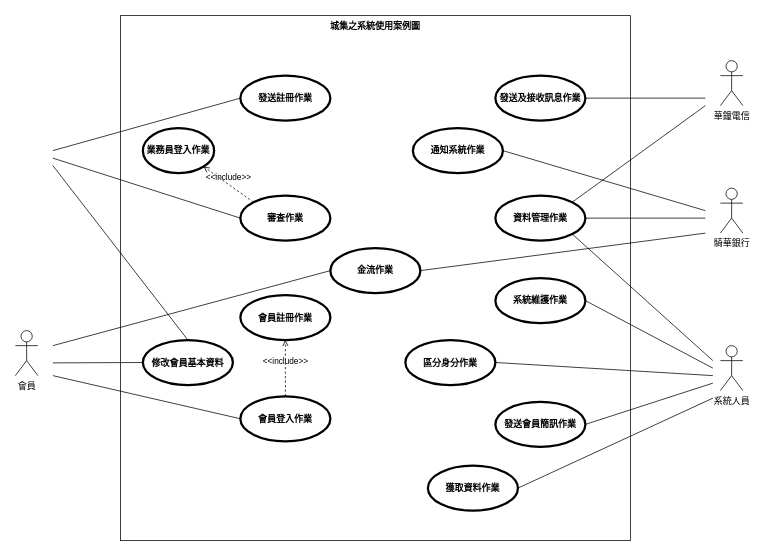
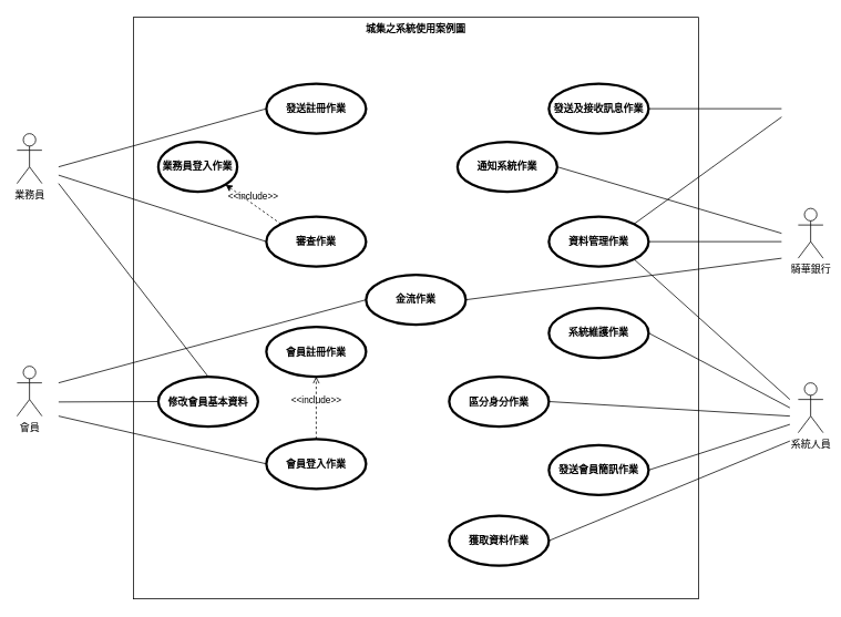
  <mxCell id="0" />
  <mxCell id="1" parent="0" />
  <mxCell id="2" value="城集之系統使用案例圖" style="shape=rect;html=1;verticalAlign=top;fontStyle=1;whiteSpace=wrap;align=center;" vertex="1" parent="1"><mxGeometry x="160" y="20" width="680" height="700" as="geometry" /></mxCell>
+ <mxCell id="3" value="業務員" style="shape=umlActor;html=1;verticalLabelPosition=bottom;verticalAlign=top;align=center;" vertex="1" parent="1"><mxGeometry x="20" y="160" width="30" height="60" as="geometry" /></mxCell>
  <mxCell id="4" value="會員" style="shape=umlActor;html=1;verticalLabelPosition=bottom;verticalAlign=top;align=center;" vertex="1" parent="1"><mxGeometry x="20" y="440" width="30" height="60" as="geometry" /></mxCell>
- <mxCell id="5" value="華鐘電信" style="shape=umlActor;html=1;verticalLabelPosition=bottom;verticalAlign=top;align=center;" vertex="1" parent="1"><mxGeometry x="960" y="80" width="30" height="60" as="geometry" /></mxCell>
  <mxCell id="6" value="騎華銀行" style="shape=umlActor;html=1;verticalLabelPosition=bottom;verticalAlign=top;align=center;" vertex="1" parent="1"><mxGeometry x="960" y="250" width="30" height="60" as="geometry" /></mxCell>
  <mxCell id="7" value="系統人員" style="shape=umlActor;html=1;verticalLabelPosition=bottom;verticalAlign=top;align=center;" vertex="1" parent="1"><mxGeometry x="960" y="460" width="30" height="60" as="geometry" /></mxCell>
  <mxCell id="8" value="發送註冊作業" style="shape=ellipse;html=1;strokeWidth=3;fontStyle=1;whiteSpace=wrap;align=center;perimeter=ellipsePerimeter;" vertex="1" parent="1"><mxGeometry x="320" y="100" width="120" height="60" as="geometry" /></mxCell>
  <mxCell id="9" value="業務員登入作業" style="shape=ellipse;html=1;strokeWidth=3;fontStyle=1;whiteSpace=wrap;align=center;perimeter=ellipsePerimeter;" vertex="1" parent="1"><mxGeometry x="190" y="170" width="95" height="60" as="geometry" /></mxCell>
  <mxCell id="10" value="審查作業" style="shape=ellipse;html=1;strokeWidth=3;fontStyle=1;whiteSpace=wrap;align=center;perimeter=ellipsePerimeter;" vertex="1" parent="1"><mxGeometry x="320" y="260" width="120" height="60" as="geometry" /></mxCell>
  <mxCell id="11" value="修改會員基本資料" style="shape=ellipse;html=1;strokeWidth=3;fontStyle=1;whiteSpace=wrap;align=center;perimeter=ellipsePerimeter;" vertex="1" parent="1"><mxGeometry x="190" y="452.5" width="120" height="60" as="geometry" /></mxCell>
  <mxCell id="12" value="會員註冊作業" style="shape=ellipse;html=1;strokeWidth=3;fontStyle=1;whiteSpace=wrap;align=center;perimeter=ellipsePerimeter;" vertex="1" parent="1"><mxGeometry x="320" y="392.5" width="120" height="60" as="geometry" /></mxCell>
  <mxCell id="13" value="會員登入作業" style="shape=ellipse;html=1;strokeWidth=3;fontStyle=1;whiteSpace=wrap;align=center;perimeter=ellipsePerimeter;" vertex="1" parent="1"><mxGeometry x="320" y="527.5" width="120" height="60" as="geometry" /></mxCell>
  <mxCell id="14" value="&amp;lt;&amp;lt;include&amp;gt;&amp;gt;" style="edgeStyle=none;html=1;endArrow=open;verticalAlign=bottom;dashed=1;labelBackgroundColor=none;rounded=0;entryX=0.5;entryY=1;entryDx=0;entryDy=0;exitX=0.5;exitY=0;exitDx=0;exitDy=0;" edge="1" parent="1" source="13" target="12"><mxGeometry width="160" relative="1" as="geometry"><mxPoint x="520" y="490" as="sourcePoint" /><mxPoint x="520" y="460" as="targetPoint" /></mxGeometry></mxCell>
- <mxCell id="15" value="&amp;lt;&amp;lt;include&amp;gt;&amp;gt;" style="edgeStyle=none;html=1;endArrow=open;verticalAlign=bottom;dashed=1;labelBackgroundColor=none;rounded=0;exitX=0;exitY=0;exitDx=0;exitDy=0;entryX=1;entryY=1;entryDx=0;entryDy=0;" edge="1" parent="1" source="10" target="9"><mxGeometry width="160" relative="1" as="geometry"><mxPoint x="340" y="190" as="sourcePoint" /><mxPoint x="500" y="190" as="targetPoint" /></mxGeometry></mxCell>
+ <mxCell id="15" value="&amp;lt;&amp;lt;include&amp;gt;&amp;gt;" style="edgeStyle=none;html=1;endArrow=classic;verticalAlign=bottom;dashed=1;labelBackgroundColor=none;rounded=0;exitX=0;exitY=0;exitDx=0;exitDy=0;entryX=1;entryY=1;entryDx=0;entryDy=0;" edge="1" parent="1" source="10" target="9"><mxGeometry width="160" relative="1" as="geometry"><mxPoint x="340" y="190" as="sourcePoint" /><mxPoint x="500" y="190" as="targetPoint" /></mxGeometry></mxCell>
  <mxCell id="16" value="" style="edgeStyle=none;html=1;endArrow=none;verticalAlign=bottom;rounded=0;entryX=0.5;entryY=0;entryDx=0;entryDy=0;" edge="1" parent="1" target="11"><mxGeometry width="160" relative="1" as="geometry"><mxPoint x="70" y="220" as="sourcePoint" /><mxPoint x="220" y="210" as="targetPoint" /></mxGeometry></mxCell>
  <mxCell id="17" value="" style="edgeStyle=none;html=1;endArrow=none;verticalAlign=bottom;rounded=0;entryX=0;entryY=0.5;entryDx=0;entryDy=0;" edge="1" parent="1" target="10"><mxGeometry width="160" relative="1" as="geometry"><mxPoint x="70" y="210" as="sourcePoint" /><mxPoint x="320" y="270" as="targetPoint" /></mxGeometry></mxCell>
  <mxCell id="18" value="" style="edgeStyle=none;html=1;endArrow=none;verticalAlign=bottom;rounded=0;entryX=0;entryY=0.5;entryDx=0;entryDy=0;" edge="1" parent="1" target="8"><mxGeometry width="160" relative="1" as="geometry"><mxPoint x="70" y="200" as="sourcePoint" /><mxPoint x="220" y="190" as="targetPoint" /></mxGeometry></mxCell>
  <mxCell id="19" value="" style="edgeStyle=none;html=1;endArrow=none;verticalAlign=bottom;rounded=0;entryX=0;entryY=0.5;entryDx=0;entryDy=0;" edge="1" parent="1" target="11"><mxGeometry width="160" relative="1" as="geometry"><mxPoint x="70" y="483" as="sourcePoint" /><mxPoint x="220" y="450" as="targetPoint" /></mxGeometry></mxCell>
  <mxCell id="20" value="" style="edgeStyle=none;html=1;endArrow=none;verticalAlign=bottom;rounded=0;entryX=0;entryY=0.5;entryDx=0;entryDy=0;" edge="1" parent="1" target="13"><mxGeometry width="160" relative="1" as="geometry"><mxPoint x="70" y="500" as="sourcePoint" /><mxPoint x="300" y="530" as="targetPoint" /></mxGeometry></mxCell>
  <mxCell id="21" value="金流作業" style="shape=ellipse;html=1;strokeWidth=3;fontStyle=1;whiteSpace=wrap;align=center;perimeter=ellipsePerimeter;" vertex="1" parent="1"><mxGeometry x="440" y="330" width="120" height="60" as="geometry" /></mxCell>
  <mxCell id="22" value="" style="edgeStyle=none;html=1;endArrow=none;verticalAlign=bottom;rounded=0;entryX=0;entryY=0.5;entryDx=0;entryDy=0;" edge="1" parent="1" target="21"><mxGeometry width="160" relative="1" as="geometry"><mxPoint x="70" y="460" as="sourcePoint" /><mxPoint x="230" y="440" as="targetPoint" /></mxGeometry></mxCell>
  <mxCell id="23" value="發送及接收訊息作業" style="shape=ellipse;html=1;strokeWidth=3;fontStyle=1;whiteSpace=wrap;align=center;perimeter=ellipsePerimeter;" vertex="1" parent="1"><mxGeometry x="660" y="100" width="120" height="60" as="geometry" /></mxCell>
  <mxCell id="24" value="資料管理作業" style="shape=ellipse;html=1;strokeWidth=3;fontStyle=1;whiteSpace=wrap;align=center;perimeter=ellipsePerimeter;" vertex="1" parent="1"><mxGeometry x="660" y="260" width="120" height="60" as="geometry" /></mxCell>
  <mxCell id="25" value="" style="edgeStyle=none;html=1;endArrow=none;verticalAlign=bottom;rounded=0;exitX=1;exitY=0.5;exitDx=0;exitDy=0;" edge="1" parent="1" source="23"><mxGeometry width="160" relative="1" as="geometry"><mxPoint x="780" y="170" as="sourcePoint" /><mxPoint x="940" y="130" as="targetPoint" /></mxGeometry></mxCell>
  <mxCell id="26" value="通知系統作業" style="shape=ellipse;html=1;strokeWidth=3;fontStyle=1;whiteSpace=wrap;align=center;perimeter=ellipsePerimeter;" vertex="1" parent="1"><mxGeometry x="550" y="170" width="120" height="60" as="geometry" /></mxCell>
  <mxCell id="27" value="" style="edgeStyle=none;html=1;endArrow=none;verticalAlign=bottom;rounded=0;exitX=1;exitY=0;exitDx=0;exitDy=0;" edge="1" parent="1" source="24"><mxGeometry width="160" relative="1" as="geometry"><mxPoint x="790" y="250" as="sourcePoint" /><mxPoint x="940" y="140" as="targetPoint" /></mxGeometry></mxCell>
  <mxCell id="28" value="" style="edgeStyle=none;html=1;endArrow=none;verticalAlign=bottom;rounded=0;exitX=1;exitY=0.5;exitDx=0;exitDy=0;" edge="1" parent="1" source="26"><mxGeometry width="160" relative="1" as="geometry"><mxPoint x="720" y="370" as="sourcePoint" /><mxPoint x="940" y="280" as="targetPoint" /></mxGeometry></mxCell>
  <mxCell id="29" value="" style="edgeStyle=none;html=1;endArrow=none;verticalAlign=bottom;rounded=0;exitX=1;exitY=0.5;exitDx=0;exitDy=0;" edge="1" parent="1" source="24"><mxGeometry width="160" relative="1" as="geometry"><mxPoint x="800" y="300" as="sourcePoint" /><mxPoint x="940" y="290" as="targetPoint" /></mxGeometry></mxCell>
  <mxCell id="30" value="" style="edgeStyle=none;html=1;endArrow=none;verticalAlign=bottom;rounded=0;exitX=1;exitY=0.5;exitDx=0;exitDy=0;" edge="1" parent="1" source="21"><mxGeometry width="160" relative="1" as="geometry"><mxPoint x="590" y="380" as="sourcePoint" /><mxPoint x="940" y="310" as="targetPoint" /></mxGeometry></mxCell>
  <mxCell id="31" value="系統維護作業" style="shape=ellipse;html=1;strokeWidth=3;fontStyle=1;whiteSpace=wrap;align=center;perimeter=ellipsePerimeter;" vertex="1" parent="1"><mxGeometry x="660" y="370" width="120" height="60" as="geometry" /></mxCell>
  <mxCell id="32" value="" style="edgeStyle=none;html=1;endArrow=none;verticalAlign=bottom;rounded=0;exitX=1;exitY=1;exitDx=0;exitDy=0;" edge="1" parent="1" source="24"><mxGeometry width="160" relative="1" as="geometry"><mxPoint x="870" y="490" as="sourcePoint" /><mxPoint x="950" y="480" as="targetPoint" /></mxGeometry></mxCell>
  <mxCell id="33" value="" style="edgeStyle=none;html=1;endArrow=none;verticalAlign=bottom;rounded=0;exitX=1;exitY=0.5;exitDx=0;exitDy=0;" edge="1" parent="1" source="31"><mxGeometry width="160" relative="1" as="geometry"><mxPoint x="830" y="440" as="sourcePoint" /><mxPoint x="950" y="490" as="targetPoint" /></mxGeometry></mxCell>
  <mxCell id="34" value="區分身分作業" style="shape=ellipse;html=1;strokeWidth=3;fontStyle=1;whiteSpace=wrap;align=center;perimeter=ellipsePerimeter;" vertex="1" parent="1"><mxGeometry x="540" y="452.5" width="120" height="60" as="geometry" /></mxCell>
  <mxCell id="35" value="發送會員簡訊作業" style="shape=ellipse;html=1;strokeWidth=3;fontStyle=1;whiteSpace=wrap;align=center;perimeter=ellipsePerimeter;" vertex="1" parent="1"><mxGeometry x="660" y="535" width="120" height="60" as="geometry" /></mxCell>
- <mxCell id="36" value="獲取資料作業" style="shape=ellipse;html=1;strokeWidth=3;fontStyle=1;whiteSpace=wrap;align=center;perimeter=ellipsePerimeter;" vertex="1" parent="1"><mxGeometry x="570" y="620" width="120" height="60" as="geometry" /></mxCell>
+ <mxCell id="36" value="獲取資料作業" style="shape=ellipse;html=1;strokeWidth=3;fontStyle=1;whiteSpace=wrap;align=center;perimeter=ellipsePerimeter;" vertex="1" parent="1"><mxGeometry x="540" y="620" width="120" height="60" as="geometry" /></mxCell>
  <mxCell id="37" value="" style="edgeStyle=none;html=1;endArrow=none;verticalAlign=bottom;rounded=0;exitX=1;exitY=0.5;exitDx=0;exitDy=0;" edge="1" parent="1" source="34"><mxGeometry width="160" relative="1" as="geometry"><mxPoint x="690" y="490" as="sourcePoint" /><mxPoint x="950" y="500" as="targetPoint" /></mxGeometry></mxCell>
  <mxCell id="38" value="" style="edgeStyle=none;html=1;endArrow=none;verticalAlign=bottom;rounded=0;exitX=1;exitY=0.5;exitDx=0;exitDy=0;" edge="1" parent="1" source="35"><mxGeometry width="160" relative="1" as="geometry"><mxPoint x="800" y="560" as="sourcePoint" /><mxPoint x="950" y="510" as="targetPoint" /></mxGeometry></mxCell>
  <mxCell id="39" value="" style="edgeStyle=none;html=1;endArrow=none;verticalAlign=bottom;rounded=0;exitX=1;exitY=0.5;exitDx=0;exitDy=0;" edge="1" parent="1" source="36"><mxGeometry width="160" relative="1" as="geometry"><mxPoint x="680" y="670" as="sourcePoint" /><mxPoint x="950" y="530" as="targetPoint" /></mxGeometry></mxCell>
